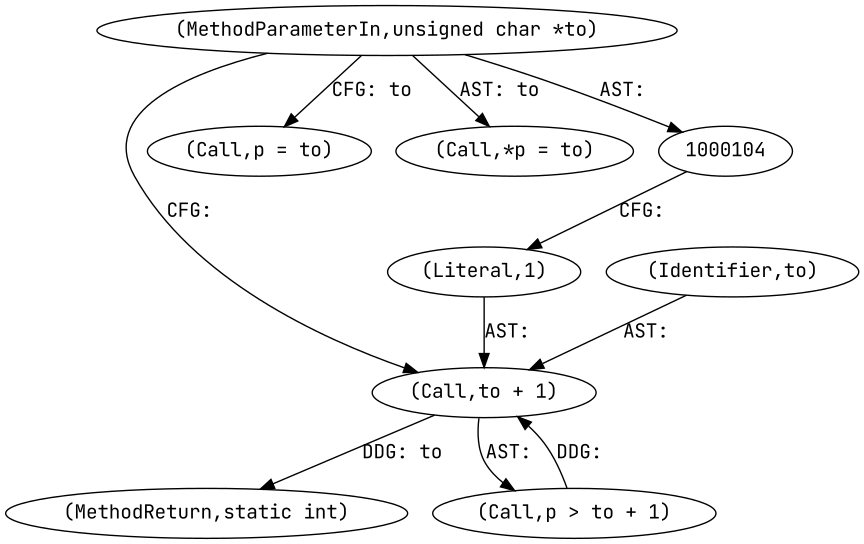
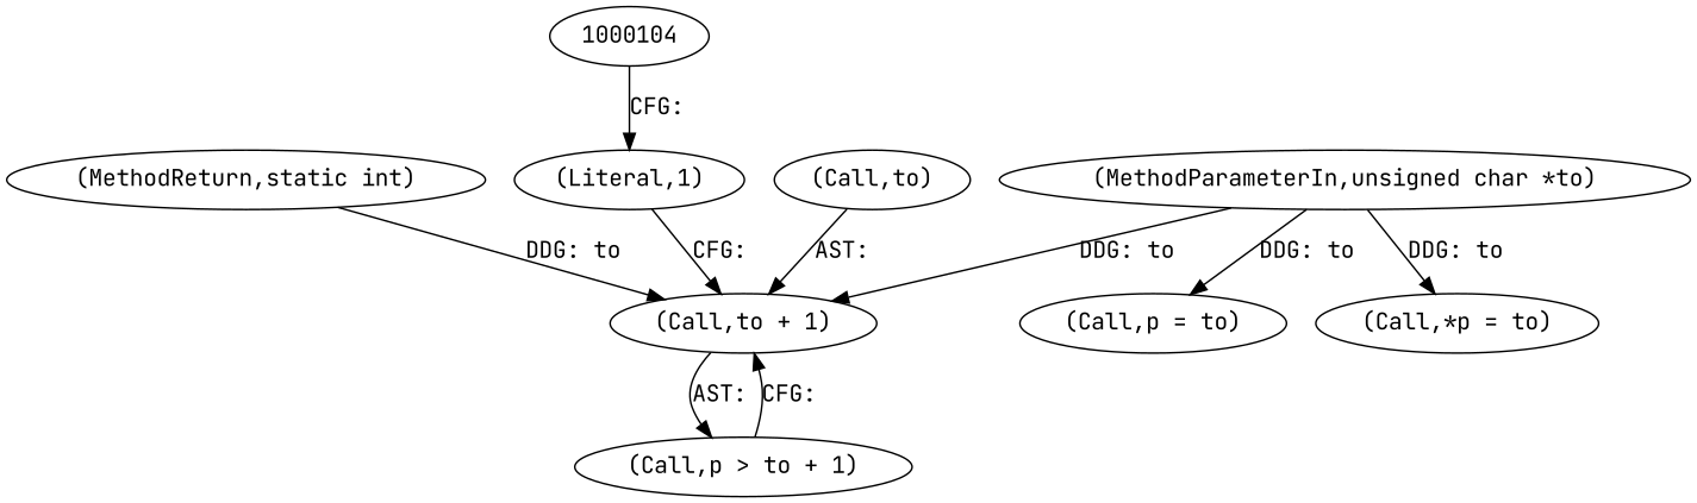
  digraph {
    fontname="JetBrains Mono"
    node [fontname="JetBrains Mono"]
    edge [fontname="JetBrains Mono"]
    n1 [label="(Call,to + 1)"]
    n2 [label="(MethodReturn,static int)"]
    n3 [label="(Call,p > to + 1)"]
    n4 [label="(Literal,1)"]
    n5 [label="(MethodParameterIn,unsigned char *to)"]
    n6 [label="(Call,p = to)"]
    n7 [label="(Call,*p = to)"]
    1000104
-   n9 [label="(Identifier,to)"]
-   n1 -> n2 [label="DDG: to"]
+   n9 [label="(Call,to)"]
+   n2 -> n1 [label="DDG: to"]
    n1 -> n3 [label="AST: "]
-   n3 -> n1 [label="DDG: "]
-   n4 -> n1 [label="AST: "]
-   n5 -> n1 [label="CFG: "]
-   n5 -> n6 [label="CFG: to"]
-   n5 -> n7 [label="AST: to"]
-   n5 -> 1000104 [label="AST: "]
+   n3 -> n1 [label="CFG: "]
+   n4 -> n1 [label="CFG: "]
+   n5 -> n1 [label="DDG: to"]
+   n5 -> n6 [label="DDG: to"]
+   n5 -> n7 [label="DDG: to"]
    1000104 -> n4 [label="CFG: "]
    n9 -> n1 [label="AST: "]
  }
